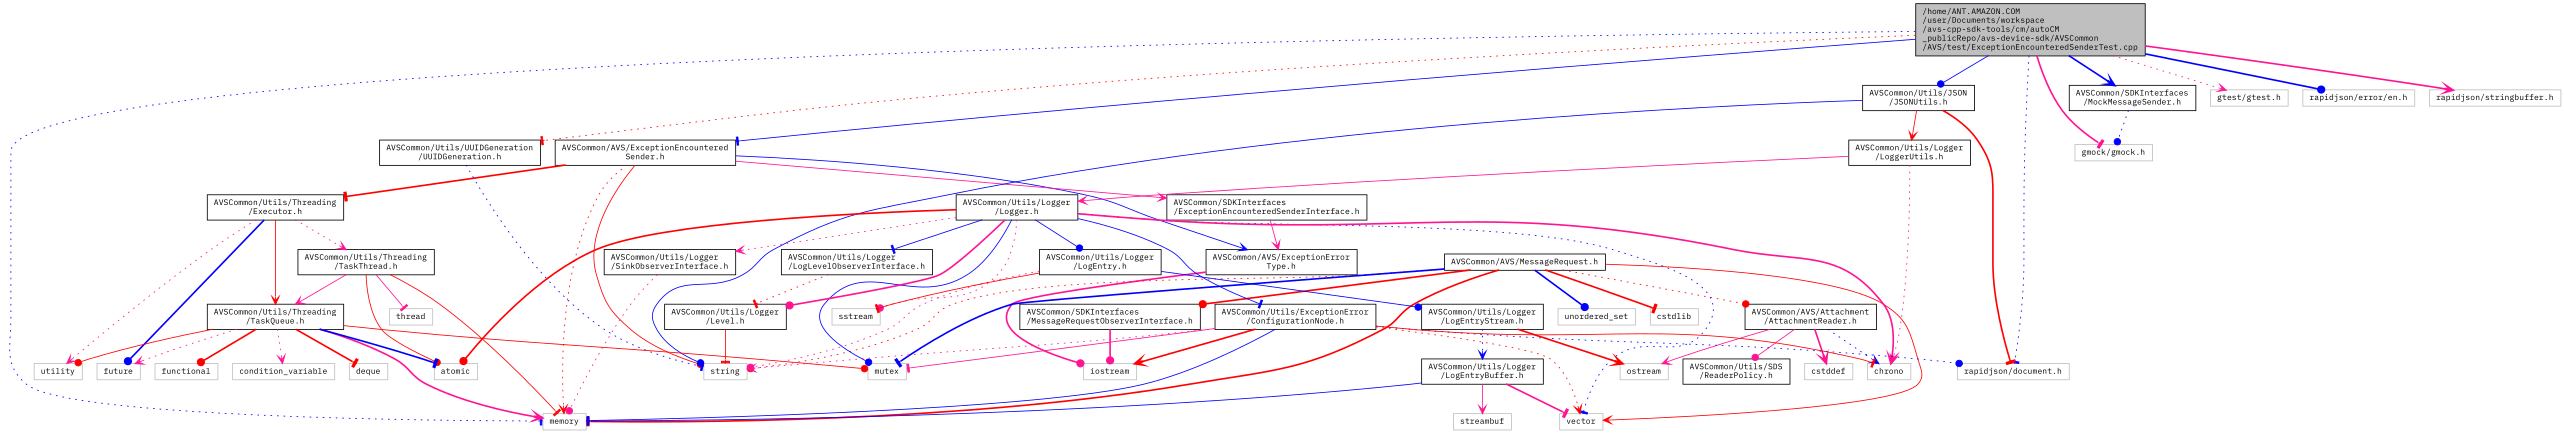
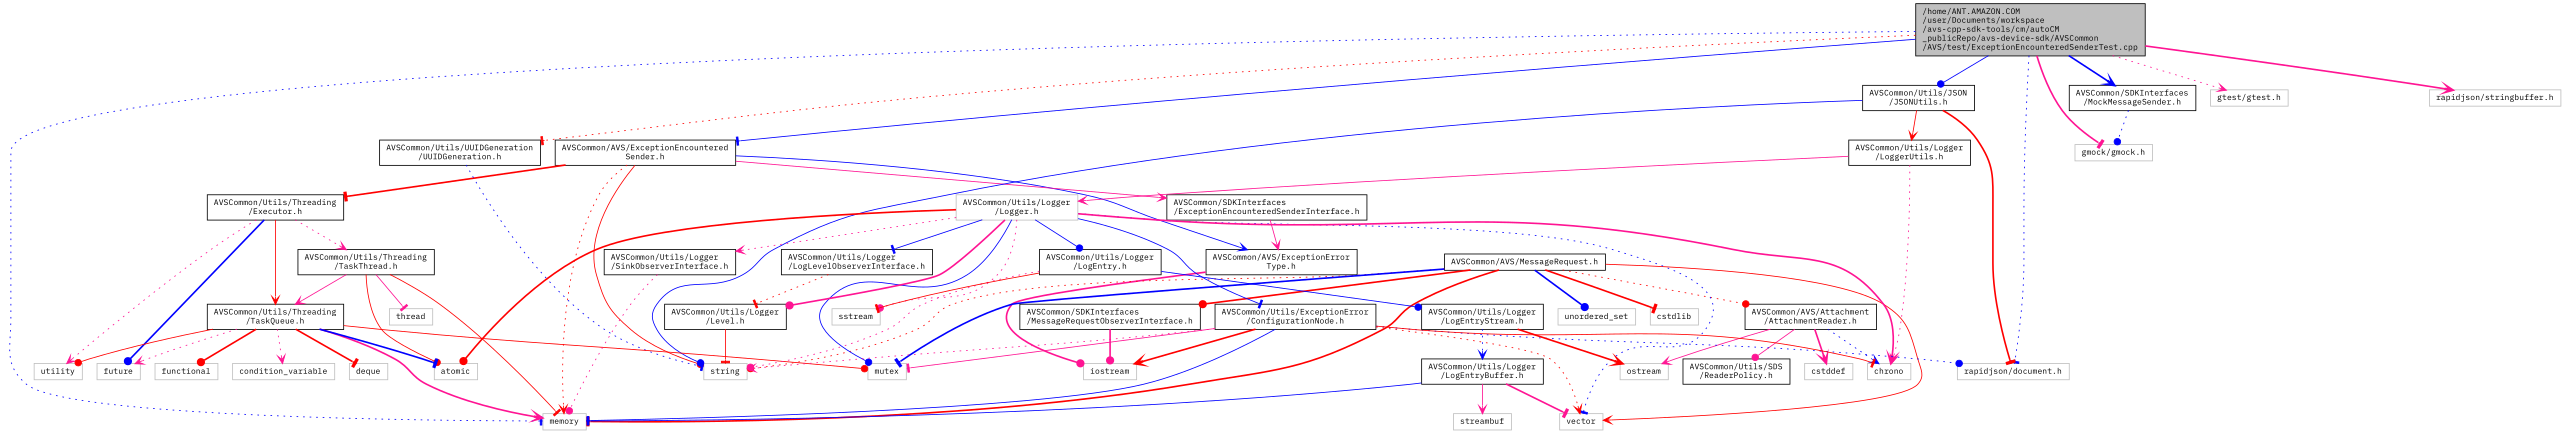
  digraph {
    fontname="IBM Plex Mono"
    node [color=grey75 fillcolor=white fontname="IBM Plex Mono" fontsize=10 shape=record style=filled]
    edge [arrowhead=vee color=deeppink fontname="IBM Plex Mono" fontsize=10 labelfontname=Helvetica labelfontsize=10 style=solid]
    n1 [color=black fillcolor=grey75 fontcolor=black height=0.2 label="/home/ANT.AMAZON.COM\l/user/Documents/workspace\l/avs-cpp-sdk-tools/cm/autoCM\l_publicRepo/avs-device-sdk/AVSCommon\l/AVS/test/ExceptionEncounteredSenderTest.cpp" width=0.4]
    n2 [height=0.2 label=memory width=0.4]
    n3 [height=0.2 label="gmock/gmock.h" width=0.4]
    n4 [height=0.2 label="gtest/gtest.h" width=0.4]
    n5 [height=0.2 label="rapidjson/document.h" width=0.4]
-   n6 [height=0.2 label="rapidjson/error/en.h" width=0.4]
    n7 [height=0.2 label="rapidjson/stringbuffer.h" width=0.4]
    n8 [color=black height=0.2 label="AVSCommon/AVS/ExceptionEncountered\lSender.h" width=0.4]
    n9 [color=black height=0.2 label="AVSCommon/SDKInterfaces\l/MockMessageSender.h" width=0.4]
    n10 [color=black height=0.2 label="AVSCommon/Utils/JSON\l/JSONUtils.h" width=0.4]
    n11 [color=black height=0.2 label="AVSCommon/Utils/UUIDGeneration\l/UUIDGeneration.h" width=0.4]
    n12 [height=0.2 label=string width=0.4]
    n13 [color=black height=0.2 label="AVSCommon/AVS/ExceptionError\lType.h" width=0.4]
    n14 [color=black height=0.2 label="AVSCommon/SDKInterfaces\l/ExceptionEncounteredSenderInterface.h" width=0.4]
    n15 [color=black height=0.2 label="AVSCommon/Utils/Threading\l/Executor.h" width=0.4]
    n16 [color=black height=0.2 label="AVSCommon/Utils/Logger\l/LoggerUtils.h" width=0.4]
    n17 [height=0.2 label=iostream width=0.4]
    n18 [height=0.2 label=future width=0.4]
    n19 [height=0.2 label=utility width=0.4]
    n20 [color=black height=0.2 label="AVSCommon/Utils/Threading\l/TaskThread.h" width=0.4]
    n21 [color=black height=0.2 label="AVSCommon/Utils/Threading\l/TaskQueue.h" width=0.4]
    n22 [color=black height=0.2 label="AVSCommon/AVS/MessageRequest.h" width=0.4]
    n23 [height=0.2 label=cstdlib width=0.4]
    n24 [height=0.2 label=mutex width=0.4]
    n25 [height=0.2 label=unordered_set width=0.4]
    n26 [height=0.2 label=vector width=0.4]
    n27 [color=black height=0.2 label="AVSCommon/AVS/Attachment\l/AttachmentReader.h" width=0.4]
    n28 [color=black height=0.2 label="AVSCommon/SDKInterfaces\l/MessageRequestObserverInterface.h" width=0.4]
    n29 [height=0.2 label=chrono width=0.4]
    n30 [height=0.2 label=cstddef width=0.4]
    n31 [height=0.2 label=ostream width=0.4]
    n32 [color=black height=0.2 label="AVSCommon/Utils/SDS\l/ReaderPolicy.h" width=0.4]
    n33 [height=0.2 label=atomic width=0.4]
    n34 [height=0.2 label=thread width=0.4]
    n35 [height=0.2 label=condition_variable width=0.4]
    n36 [height=0.2 label=deque width=0.4]
    n37 [height=0.2 label=functional width=0.4]
-   n38 [color=black height=0.2 label="AVSCommon/Utils/Logger\l/Logger.h" width=0.4]
+   n38 [height=0.2 label="AVSCommon/Utils/Logger\l/Logger.h" width=0.4]
    n39 [height=0.2 label=sstream width=0.4]
    n40 [color=black height=0.2 label="AVSCommon/Utils/ExceptionError\l/ConfigurationNode.h" width=0.4]
    n41 [color=black height=0.2 label="AVSCommon/Utils/Logger\l/Level.h" width=0.4]
    n42 [color=black height=0.2 label="AVSCommon/Utils/Logger\l/LogEntry.h" width=0.4]
    n43 [color=black height=0.2 label="AVSCommon/Utils/Logger\l/LogLevelObserverInterface.h" width=0.4]
    n44 [color=black height=0.2 label="AVSCommon/Utils/Logger\l/SinkObserverInterface.h" width=0.4]
    n45 [color=black height=0.2 label="AVSCommon/Utils/Logger\l/LogEntryStream.h" width=0.4]
    n46 [color=black height=0.2 label="AVSCommon/Utils/Logger\l/LogEntryBuffer.h" width=0.4]
    n47 [height=0.2 label=streambuf width=0.4]
    n1 -> n2 [arrowhead=tee color=blue style=dotted]
    n1 -> n3 [arrowhead=tee style=bold]
    n1 -> n4 [style=dotted]
    n1 -> n5 [arrowhead=tee color=blue style=dotted]
-   n1 -> n6 [arrowhead=dot color=blue style=bold]
    n1 -> n7 [style=bold]
    n1 -> n8 [arrowhead=tee color=blue]
    n1 -> n9 [color=blue style=bold]
    n1 -> n10 [arrowhead=dot color=blue]
    n1 -> n11 [arrowhead=tee color=red style=dotted]
    n8 -> n2 [color=red style=dotted]
    n8 -> n12 [arrowhead=dot color=red]
    n8 -> n13 [color=blue]
    n8 -> n14
    n8 -> n15 [arrowhead=tee color=red style=bold]
    n9 -> n3 [arrowhead=dot color=blue style=dotted]
    n10 -> n5 [arrowhead=tee color=red style=bold]
    n10 -> n12 [arrowhead=dot color=blue]
    n10 -> n16 [color=red]
    n11 -> n12 [arrowhead=tee color=blue style=dotted]
    n13 -> n17 [arrowhead=dot style=bold]
    n14 -> n13
    n15 -> n18 [arrowhead=dot color=blue style=bold]
    n15 -> n19 [style=dotted]
    n15 -> n20 [style=dotted]
    n15 -> n21 [color=red]
    n16 -> n29 [style=dotted]
    n16 -> n38
    n20 -> n2 [arrowhead=tee color=red]
    n20 -> n21
    n20 -> n33 [arrowhead=dot color=red]
    n20 -> n34 [arrowhead=tee]
    n21 -> n2 [style=bold]
    n21 -> n18 [style=dotted]
    n21 -> n19 [arrowhead=dot color=red]
    n21 -> n24 [arrowhead=dot color=red]
    n21 -> n33 [arrowhead=tee color=blue style=bold]
    n21 -> n35 [style=dotted]
    n21 -> n36 [arrowhead=tee color=red style=bold]
    n21 -> n37 [arrowhead=dot color=red style=bold]
    n22 -> n2 [arrowhead=tee color=red style=bold]
    n22 -> n12 [arrowhead=dot color=red style=dotted]
    n22 -> n23 [arrowhead=tee color=red style=bold]
    n22 -> n24 [arrowhead=tee color=blue style=bold]
    n22 -> n25 [arrowhead=dot color=blue style=bold]
    n22 -> n26 [color=red]
    n22 -> n27 [arrowhead=dot color=red style=dotted]
    n22 -> n28 [arrowhead=dot color=red style=bold]
    n27 -> n29 [color=blue style=dotted]
    n27 -> n30 [style=bold]
    n27 -> n31
    n27 -> n32 [arrowhead=dot]
    n28 -> n17 [arrowhead=dot style=bold]
    n38 -> n24 [arrowhead=dot color=blue]
    n38 -> n26 [arrowhead=tee color=blue style=dotted]
    n38 -> n29 [style=bold]
    n38 -> n33 [arrowhead=dot color=red style=bold]
    n38 -> n39 [arrowhead=dot style=dotted]
    n38 -> n40 [arrowhead=tee color=blue]
    n38 -> n41 [arrowhead=dot style=bold]
    n38 -> n42 [arrowhead=dot color=blue]
    n38 -> n43 [arrowhead=tee color=blue]
    n38 -> n44 [style=dotted]
    n40 -> n2 [arrowhead=tee color=blue]
    n40 -> n5 [arrowhead=dot color=blue style=dotted]
    n40 -> n12 [style=dotted]
    n40 -> n17 [color=red style=bold]
    n40 -> n24 [arrowhead=tee]
    n40 -> n26 [color=red style=dotted]
    n40 -> n29 [arrowhead=tee color=red]
    n41 -> n12 [arrowhead=tee color=red]
    n42 -> n12 [arrowhead=dot style=dotted]
    n42 -> n39 [arrowhead=tee color=red]
    n42 -> n45 [arrowhead=dot color=blue]
    n43 -> n41 [arrowhead=tee color=red style=dotted]
    n44 -> n2 [arrowhead=dot style=dotted]
    n45 -> n31 [color=red style=bold]
    n45 -> n46 [color=blue style=dotted]
    n46 -> n2 [arrowhead=tee color=blue]
    n46 -> n26 [arrowhead=tee style=bold]
    n46 -> n47
  }
